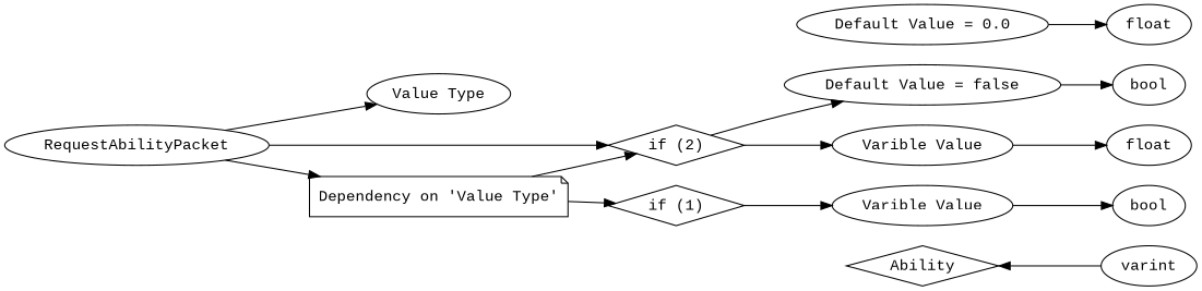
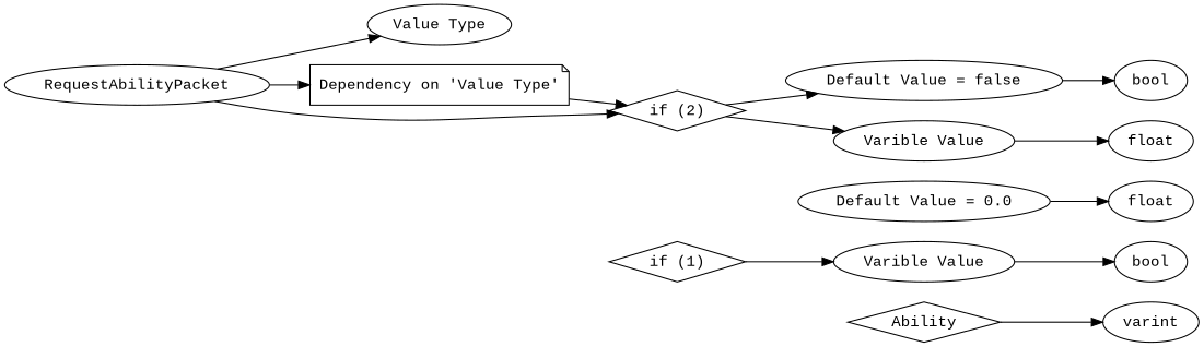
  digraph {
    fontname="Liberation Mono"
    rankdir=LR
    node [fontname="Liberation Mono"]
    edge [fontname="Liberation Mono"]
    n1 [label=varint]
    n2 [label=bool]
    n3 [label=float]
    n4 [label=bool]
    n5 [label=float]
    n6 [label=RequestAbilityPacket]
    n7 [label="Value Type"]
    n8 [label="Dependency on 'Value Type'" shape=note]
    n9 [label="if (2)" shape=diamond]
    n10 [label=Ability shape=diamond]
    n11 [label="if (1)" shape=diamond]
    n12 [label="Varible Value"]
    n13 [label="Default Value = false"]
    n14 [label="Varible Value"]
    n15 [label="Default Value = 0.0"]
    subgraph sub_1 {
      rank=max
      n1
      n2
      n3
      n4
      n5
    }
    n6 -> n7
    n6 -> n8
    n6 -> n9
    n8 -> n9
-   n8 -> n11
    n9 -> n13
    n9 -> n14
-   n1 -> n10
+   n10 -> n1
    n11 -> n12
    n12 -> n2
    n13 -> n4
    n14 -> n5
    n15 -> n3
  }
